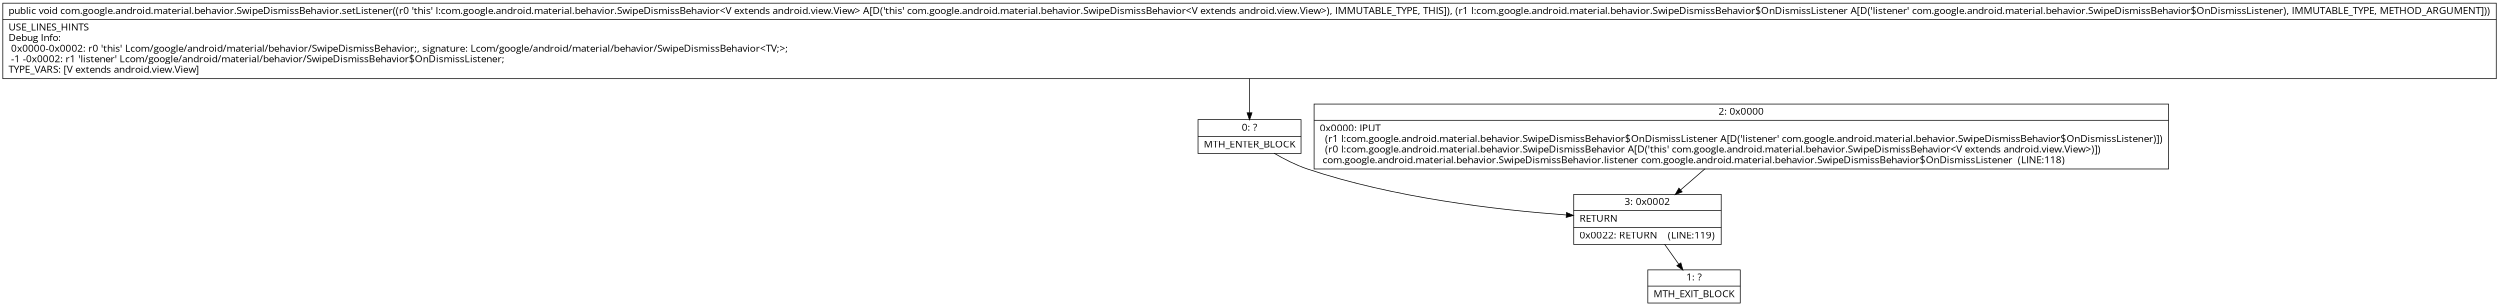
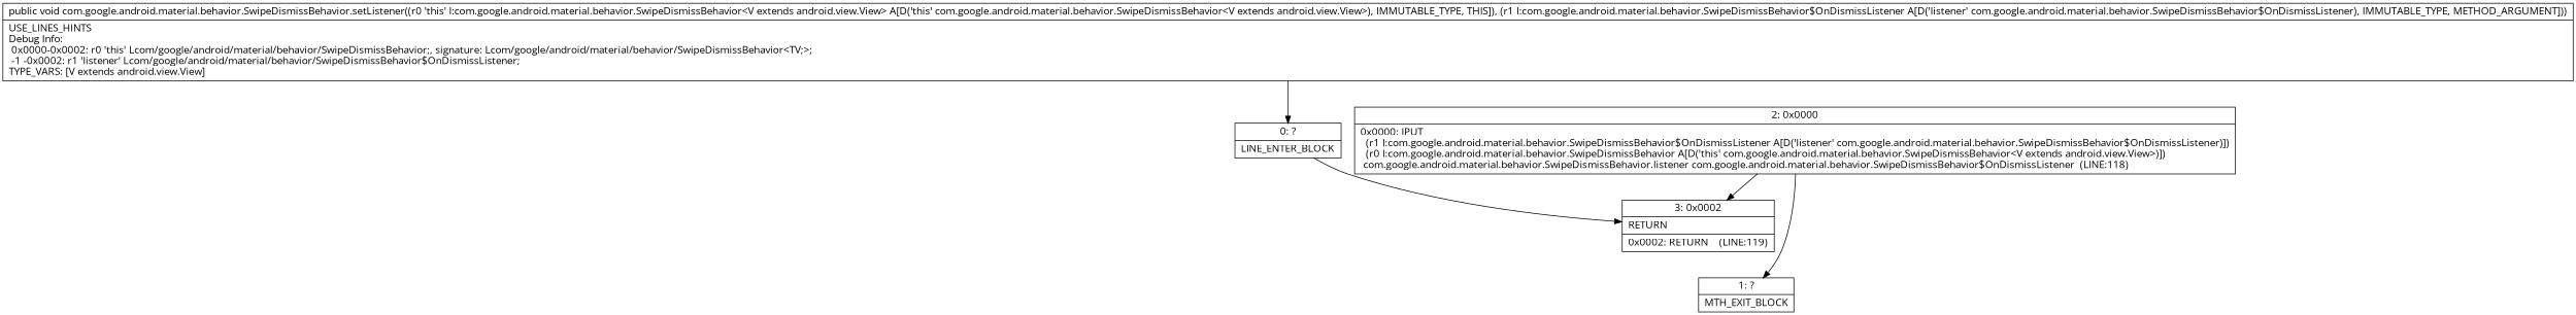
  digraph {
    fontname="Open Sans"
    node [fontname="Open Sans" shape=record]
    edge [fontname="Open Sans"]
-   n1 [label="{0\:\ ?|MTH_ENTER_BLOCK\l}"]
-   n2 [label="{3\:\ 0x0002|RETURN\l|0x0022: RETURN    (LINE:119)\l}"]
+   n1 [label="{0\:\ ?|LINE_ENTER_BLOCK\l}"]
+   n2 [label="{3\:\ 0x0002|RETURN\l|0x0002: RETURN    (LINE:119)\l}"]
    n3 [label="{2\:\ 0x0000|0x0000: IPUT  \l  (r1 I:com.google.android.material.behavior.SwipeDismissBehavior$OnDismissListener A[D('listener' com.google.android.material.behavior.SwipeDismissBehavior$OnDismissListener)])\l  (r0 I:com.google.android.material.behavior.SwipeDismissBehavior A[D('this' com.google.android.material.behavior.SwipeDismissBehavior\<V extends android.view.View\>)])\l com.google.android.material.behavior.SwipeDismissBehavior.listener com.google.android.material.behavior.SwipeDismissBehavior$OnDismissListener  (LINE:118)\l}"]
    n4 [label="{1\:\ ?|MTH_EXIT_BLOCK\l}"]
    n5 [label="{public void com.google.android.material.behavior.SwipeDismissBehavior.setListener((r0 'this' I:com.google.android.material.behavior.SwipeDismissBehavior\<V extends android.view.View\> A[D('this' com.google.android.material.behavior.SwipeDismissBehavior\<V extends android.view.View\>), IMMUTABLE_TYPE, THIS]), (r1 I:com.google.android.material.behavior.SwipeDismissBehavior$OnDismissListener A[D('listener' com.google.android.material.behavior.SwipeDismissBehavior$OnDismissListener), IMMUTABLE_TYPE, METHOD_ARGUMENT]))  | USE_LINES_HINTS\lDebug Info:\l  0x0000\-0x0002: r0 'this' Lcom\/google\/android\/material\/behavior\/SwipeDismissBehavior;, signature: Lcom\/google\/android\/material\/behavior\/SwipeDismissBehavior\<TV;\>;\l  \-1 \-0x0002: r1 'listener' Lcom\/google\/android\/material\/behavior\/SwipeDismissBehavior$OnDismissListener;\lTYPE_VARS: [V extends android.view.View]\l}"]
    n1 -> n2
-   n2 -> n4
+   n3 -> n4
    n3 -> n2
    n5 -> n1
  }
